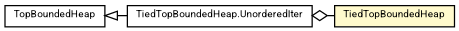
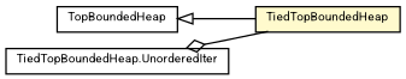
  digraph {
    fontname="Noto Sans"
    nodesep=0.15
    rankdir=LR
    ranksep=0.25
    node [fontcolor=black fontname="Noto Sans" fontsize=8 margin=0 shape=plaintext]
    edge [color=black dir=back fontname="Noto Sans" fontsize=7 labelfontname=Roboto labelfontsize=7]
    n1 [height=0 label=<<table title="de.lmu.ifi.dbs.elki.utilities.datastructures.heap.TopBoundedHeap" border="0" cellborder="1" cellspacing="0" cellpadding="2" href="TopBoundedHeap.html" target="_parent"> 		<tr><td><table border="0" cellspacing="0" cellpadding="1"> 		<tr><td align="center" balign="center"> <font face="Roboto">TopBoundedHeap</font> </td></tr> 		</table></td></tr> 		</table>> width=0]
    n2 [height=0 label=<<table title="de.lmu.ifi.dbs.elki.utilities.datastructures.heap.TiedTopBoundedHeap" border="0" cellborder="1" cellspacing="0" cellpadding="2" bgcolor="lemonChiffon" href="TiedTopBoundedHeap.html" target="_parent"> 		<tr><td><table border="0" cellspacing="0" cellpadding="1"> 		<tr><td align="center" balign="center"> <font face="Roboto">TiedTopBoundedHeap</font> </td></tr> 		</table></td></tr> 		</table>> width=0]
    n3 [height=0 label=<<table title="de.lmu.ifi.dbs.elki.utilities.datastructures.heap.TiedTopBoundedHeap.UnorderedIter" border="0" cellborder="1" cellspacing="0" cellpadding="2" href="TiedTopBoundedHeap.UnorderedIter.html" target="_parent"> 		<tr><td><table border="0" cellspacing="0" cellpadding="1"> 		<tr><td align="center" balign="center"> <font face="Roboto">TiedTopBoundedHeap.UnorderedIter</font> </td></tr> 		</table></td></tr> 		</table>> width=0]
-   n1 -> n3 [arrowtail=empty weight=10]
+   n1 -> n2 [arrowtail=empty weight=10]
    n3 -> n2 [arrowhead=none arrowtail=ediamond weight=4]
  }
